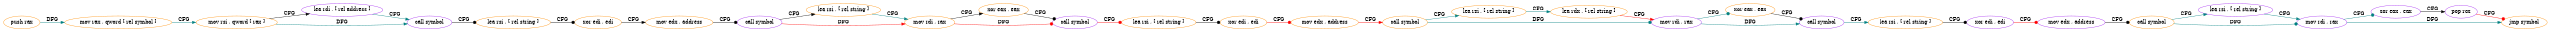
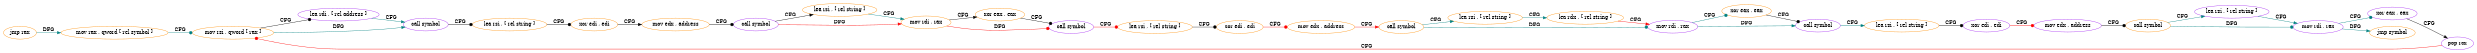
  digraph {
    rankdir=LR
    node [color=darkorange]
    edge [arrowhead=normal color=teal]
-   n1 [label="push rax"]
+   n1 [label="jmp rax"]
    n2 [label="mov rax , qword [ rel symbol ]"]
    n3 [label="mov rsi , qword [ rax ]"]
    n4 [color=purple label="lea rdi , [ rel address ]"]
    n5 [color=purple label="call symbol"]
    n6 [label="lea rsi , [ rel string ]"]
    n7 [label="xor edi , edi"]
    n8 [label="mov edx , address"]
    n9 [color=purple label="call symbol"]
    n10 [label="lea rsi , [ rel string ]"]
    n11 [label="mov rdi , rax"]
    n12 [label="xor eax , eax"]
    n13 [color=purple label="call symbol"]
    n14 [label="lea rsi , [ rel string ]"]
    n15 [label="xor edi , edi"]
    n16 [label="mov edx , address"]
    n17 [label="call symbol"]
    n18 [label="lea rsi , [ rel string ]"]
    n19 [color=purple label="mov rdi , rax"]
    n20 [label="lea rdx , [ rel string ]"]
    n21 [label="xor eax , eax"]
    n22 [color=purple label="call symbol"]
    n23 [label="lea rsi , [ rel string ]"]
    n24 [color=purple label="xor edi , edi"]
    n25 [color=purple label="mov edx , address"]
    n26 [label="call symbol"]
    n27 [color=purple label="lea rsi , [ rel string ]"]
    n28 [color=purple label="mov rdi , rax"]
    n29 [color=purple label="xor eax , eax"]
    n30 [label="jmp symbol"]
    n31 [color=purple label="pop rcx"]
    n1 -> n2 [label=DFG]
-   n2 -> n3 [label=CFG]
-   n3 -> n4 [color=black label=CFG]
+   n2 -> n3 [arrowhead=dot label=CFG]
+   n3 -> n4 [arrowhead=dot color=black label=CFG]
    n3 -> n5 [label=DFG]
    n4 -> n5 [label=CFG]
    n5 -> n6 [arrowhead=dot color=black label=CFG]
    n6 -> n7 [arrowhead=dot color=black label=CFG]
    n7 -> n8 [color=black label=CFG]
    n8 -> n9 [arrowhead=dot color=black label=CFG]
    n9 -> n10 [color=black label=CFG]
    n9 -> n11 [color=red label=DFG]
    n10 -> n11 [label=CFG]
    n11 -> n12 [color=black label=CFG]
    n11 -> n13 [arrowhead=dot color=red label=DFG]
    n12 -> n13 [arrowhead=dot color=black label=CFG]
    n13 -> n14 [arrowhead=dot color=red label=CFG]
    n14 -> n15 [arrowhead=dot color=black label=CFG]
    n15 -> n16 [arrowhead=dot color=red label=CFG]
    n16 -> n17 [color=red label=CFG]
    n17 -> n18 [label=CFG]
    n17 -> n19 [arrowhead=dot label=DFG]
    n18 -> n20 [label=CFG]
    n19 -> n21 [arrowhead=dot label=CFG]
    n19 -> n22 [label=DFG]
    n20 -> n19 [color=red label=CFG]
    n21 -> n22 [arrowhead=dot color=black label=CFG]
    n22 -> n23 [label=CFG]
    n23 -> n24 [arrowhead=dot color=black label=CFG]
    n24 -> n25 [arrowhead=dot color=red label=CFG]
    n25 -> n26 [arrowhead=dot color=black label=CFG]
    n26 -> n27 [label=CFG]
    n26 -> n28 [arrowhead=dot label=DFG]
    n27 -> n28 [label=CFG]
    n28 -> n29 [arrowhead=dot label=CFG]
    n28 -> n30 [label=DFG]
    n29 -> n31 [color=black label=CFG]
-   n31 -> n30 [arrowhead=dot color=red label=CFG]
+   n31 -> n3 [arrowhead=dot color=red label=CFG]
  }
